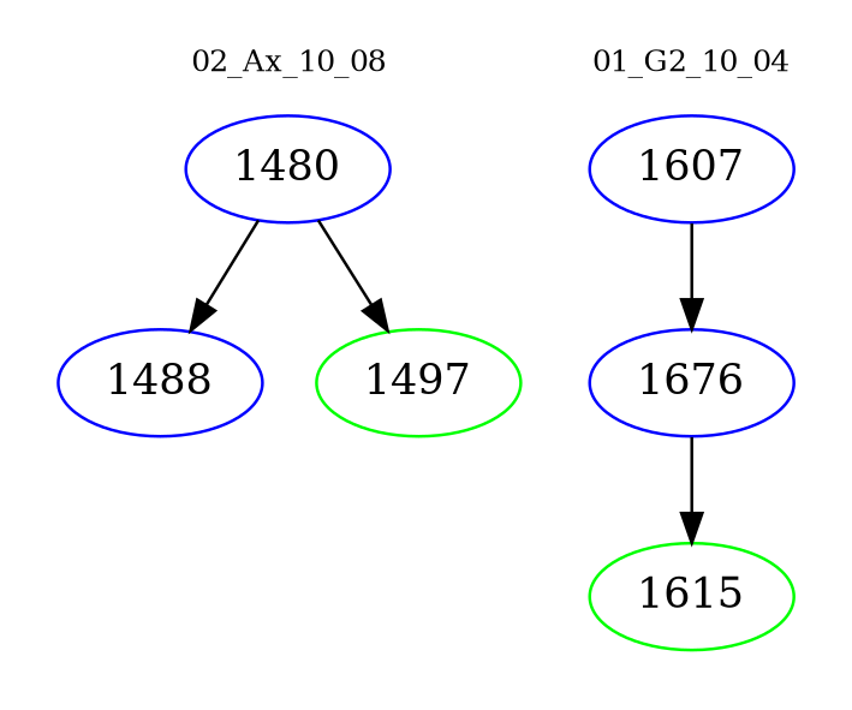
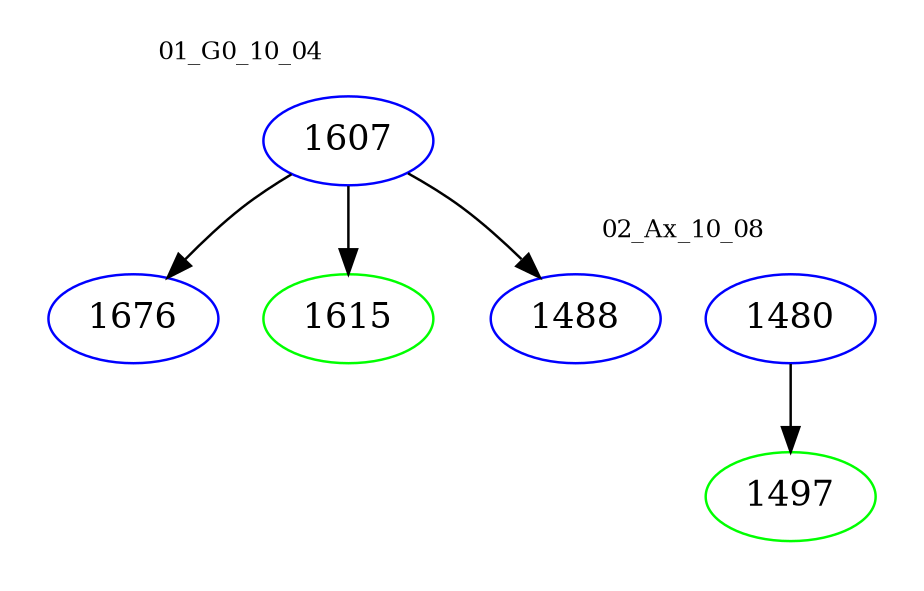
  digraph {
    node [color=blue]
    edge [color=black]
    n1 [label=1480]
    n2 [label=1488]
    n3 [color=green label=1497]
    n4 [label=1607]
    n5 [label=1676]
    n6 [color=green label=1615]
    subgraph cluster_1 {
      color=white
      fontsize=10
      label="02_Ax_10_08"
      n1
      n2
      n3
    }
    subgraph cluster_2 {
      color=white
      fontsize=10
-     label="01_G2_10_04"
+     label="01_G0_10_04"
      n4
      n5
      n6
    }
-   n1 -> n2
+   n4 -> n2
    n1 -> n3
    n4 -> n5
-   n5 -> n6
+   n4 -> n6
  }
